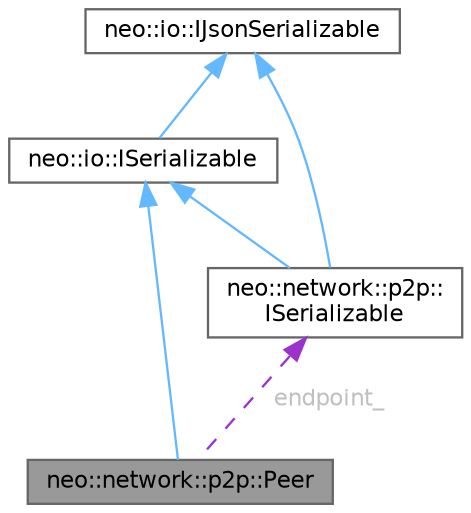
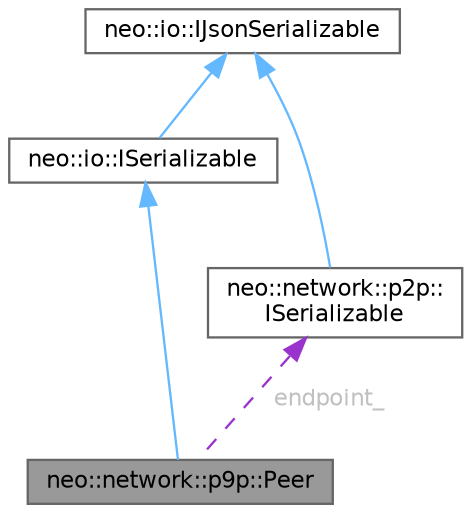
  digraph {
    node [color=gray40 fillcolor=white fontname=Helvetica fontsize=10 shape=box style=filled]
    edge [color=steelblue1 dir=back fontname=Helvetica fontsize=10 labelfontname=Helvetica labelfontsize=10 style=solid]
-   n1 [fillcolor=grey60 fontcolor=black height=0.2 label="neo::network::p2p::Peer" width=0.4]
+   n1 [fillcolor=grey60 fontcolor=black height=0.2 label="neo::network::p9p::Peer" width=0.4]
    n2 [height=0.2 label="neo::io::ISerializable" width=0.4]
    n3 [height=0.2 label="neo::network::p2p::\lISerializable" width=0.4]
    n4 [height=0.2 label="neo::io::IJsonSerializable" width=0.4]
    n2 -> n1
-   n2 -> n3
    n3 -> n1 [color=darkorchid3 fontcolor=grey label=<<TABLE CELLBORDER="0" BORDER="0"><TR><TD VALIGN="top" ALIGN="LEFT" CELLPADDING="1" CELLSPACING="0">endpoint_</TD></TR> </TABLE>> style=dashed]
    n4 -> n2
    n4 -> n3
  }
